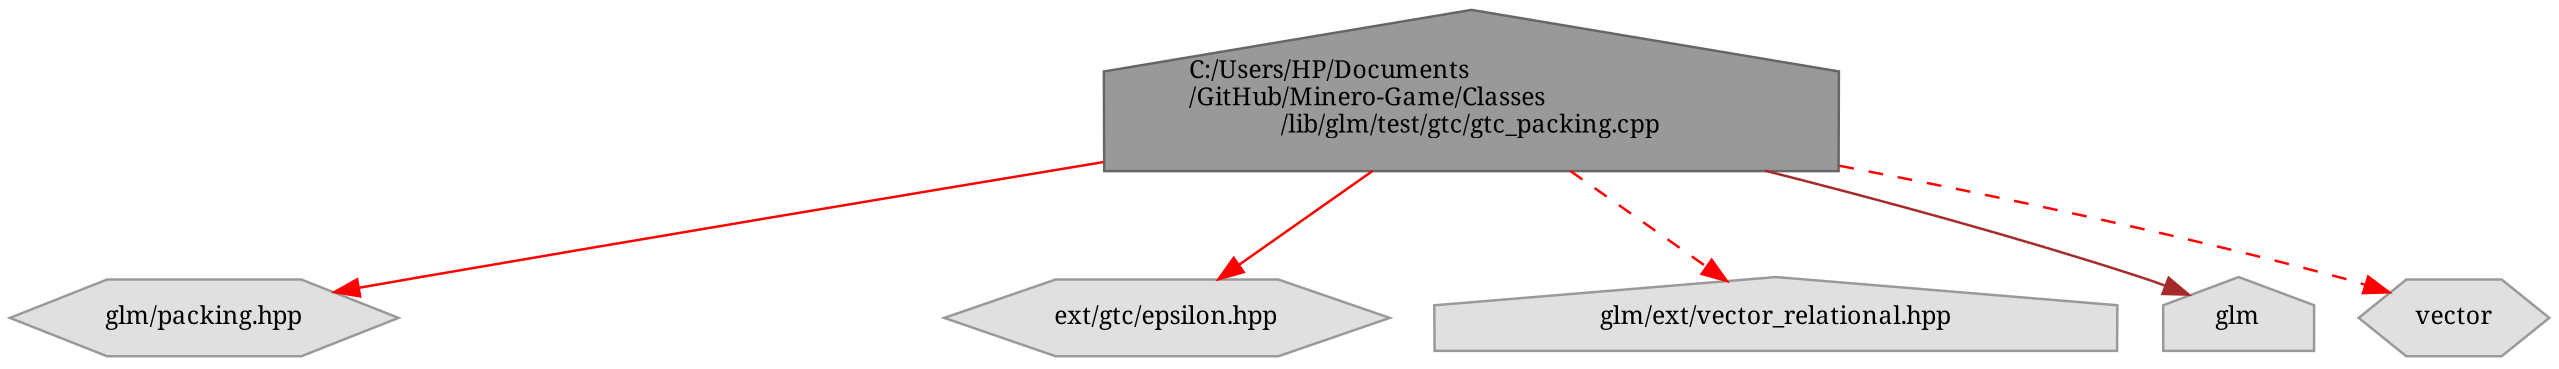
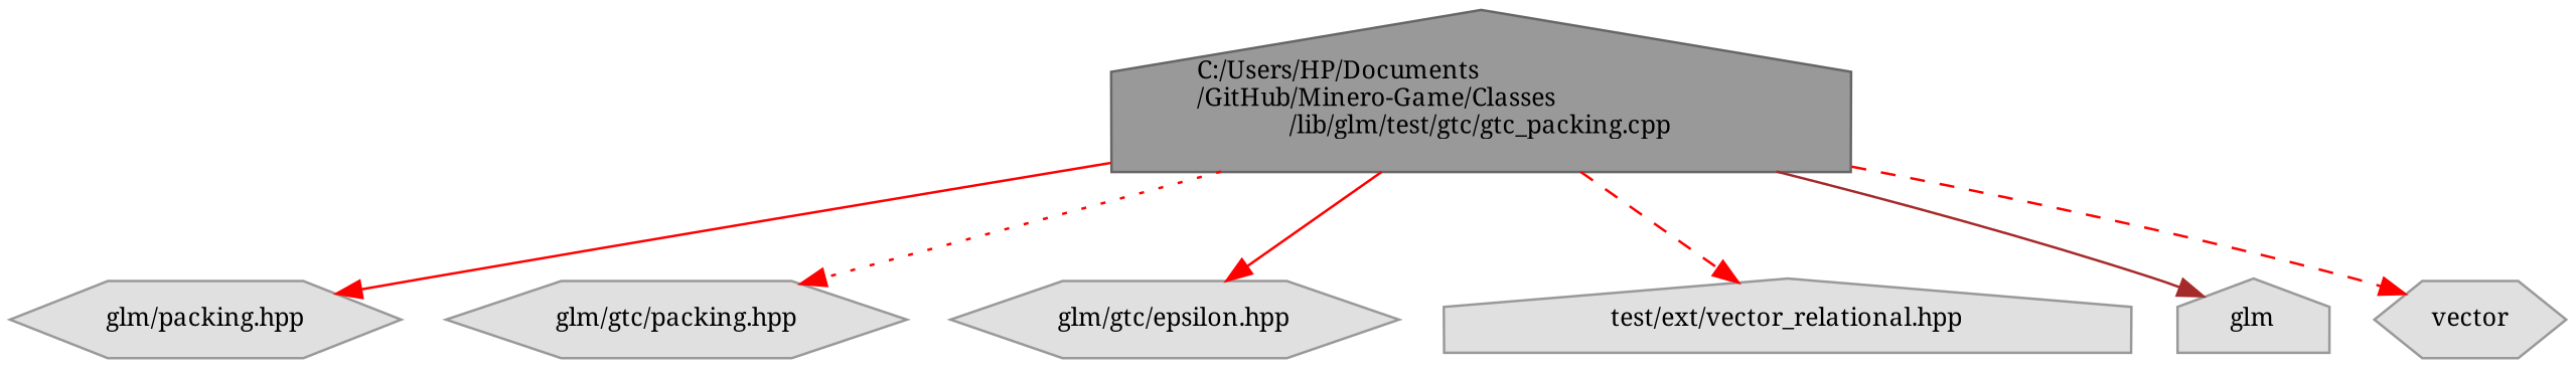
  digraph {
    fontname="Noto Serif"
    node [color=grey60 fillcolor="#E0E0E0" fontname="Noto Serif" fontsize=10 shape=hexagon style=filled]
    edge [color=red fontname="Noto Serif" fontsize=10 labelfontname=Helvetica labelfontsize=10 style=solid]
    n1 [color=gray40 fillcolor=grey60 fontcolor=black height=0.2 label="C:/Users/HP/Documents\l/GitHub/Minero-Game/Classes\l/lib/glm/test/gtc/gtc_packing.cpp" shape=house width=0.4]
    n2 [height=0.2 label="glm/packing.hpp" width=0.4]
-   n4 [height=0.2 label="ext/gtc/epsilon.hpp" width=0.4]
-   n5 [height=0.2 label="glm/ext/vector_relational.hpp" shape=house width=0.4]
+   n3 [height=0.2 label="glm/gtc/packing.hpp" width=0.4]
+   n4 [height=0.2 label="glm/gtc/epsilon.hpp" width=0.4]
+   n5 [height=0.2 label="test/ext/vector_relational.hpp" shape=house width=0.4]
    n6 [height=0.2 label=glm shape=house width=0.4]
    n7 [height=0.2 label=vector width=0.4]
    n1 -> n2
+   n1 -> n3 [style=dotted]
    n1 -> n4
    n1 -> n5 [style=dashed]
    n1 -> n6 [color=brown]
    n1 -> n7 [style=dashed]
  }
